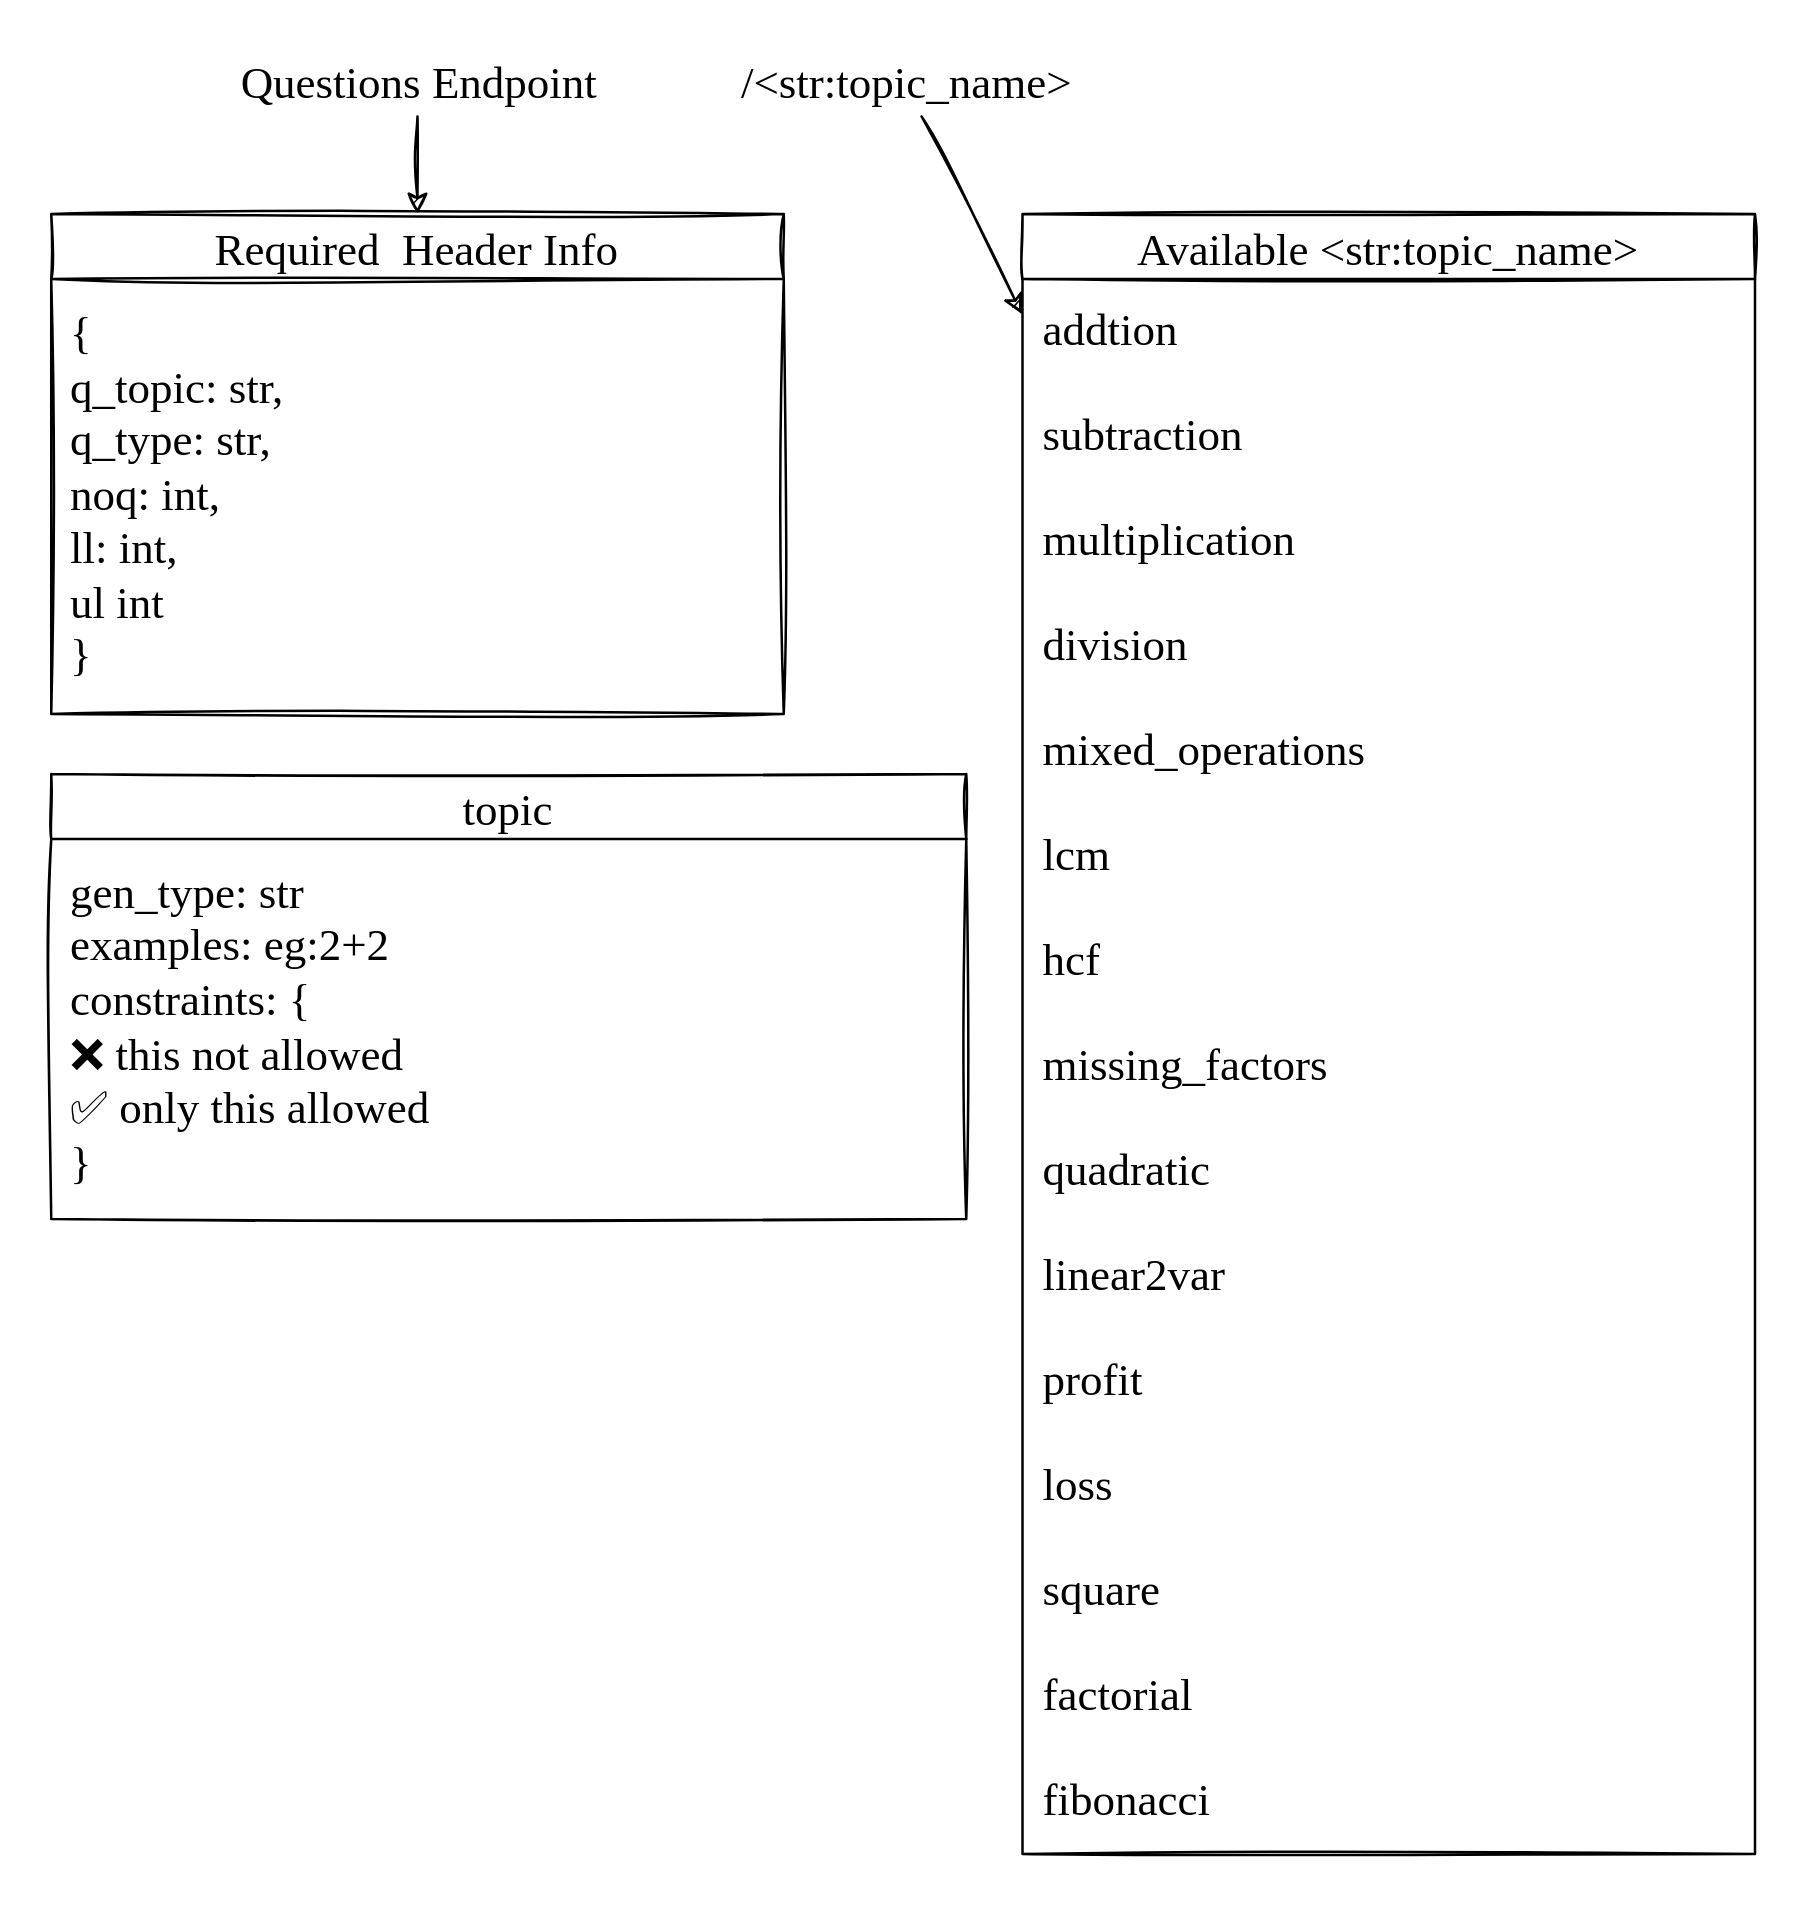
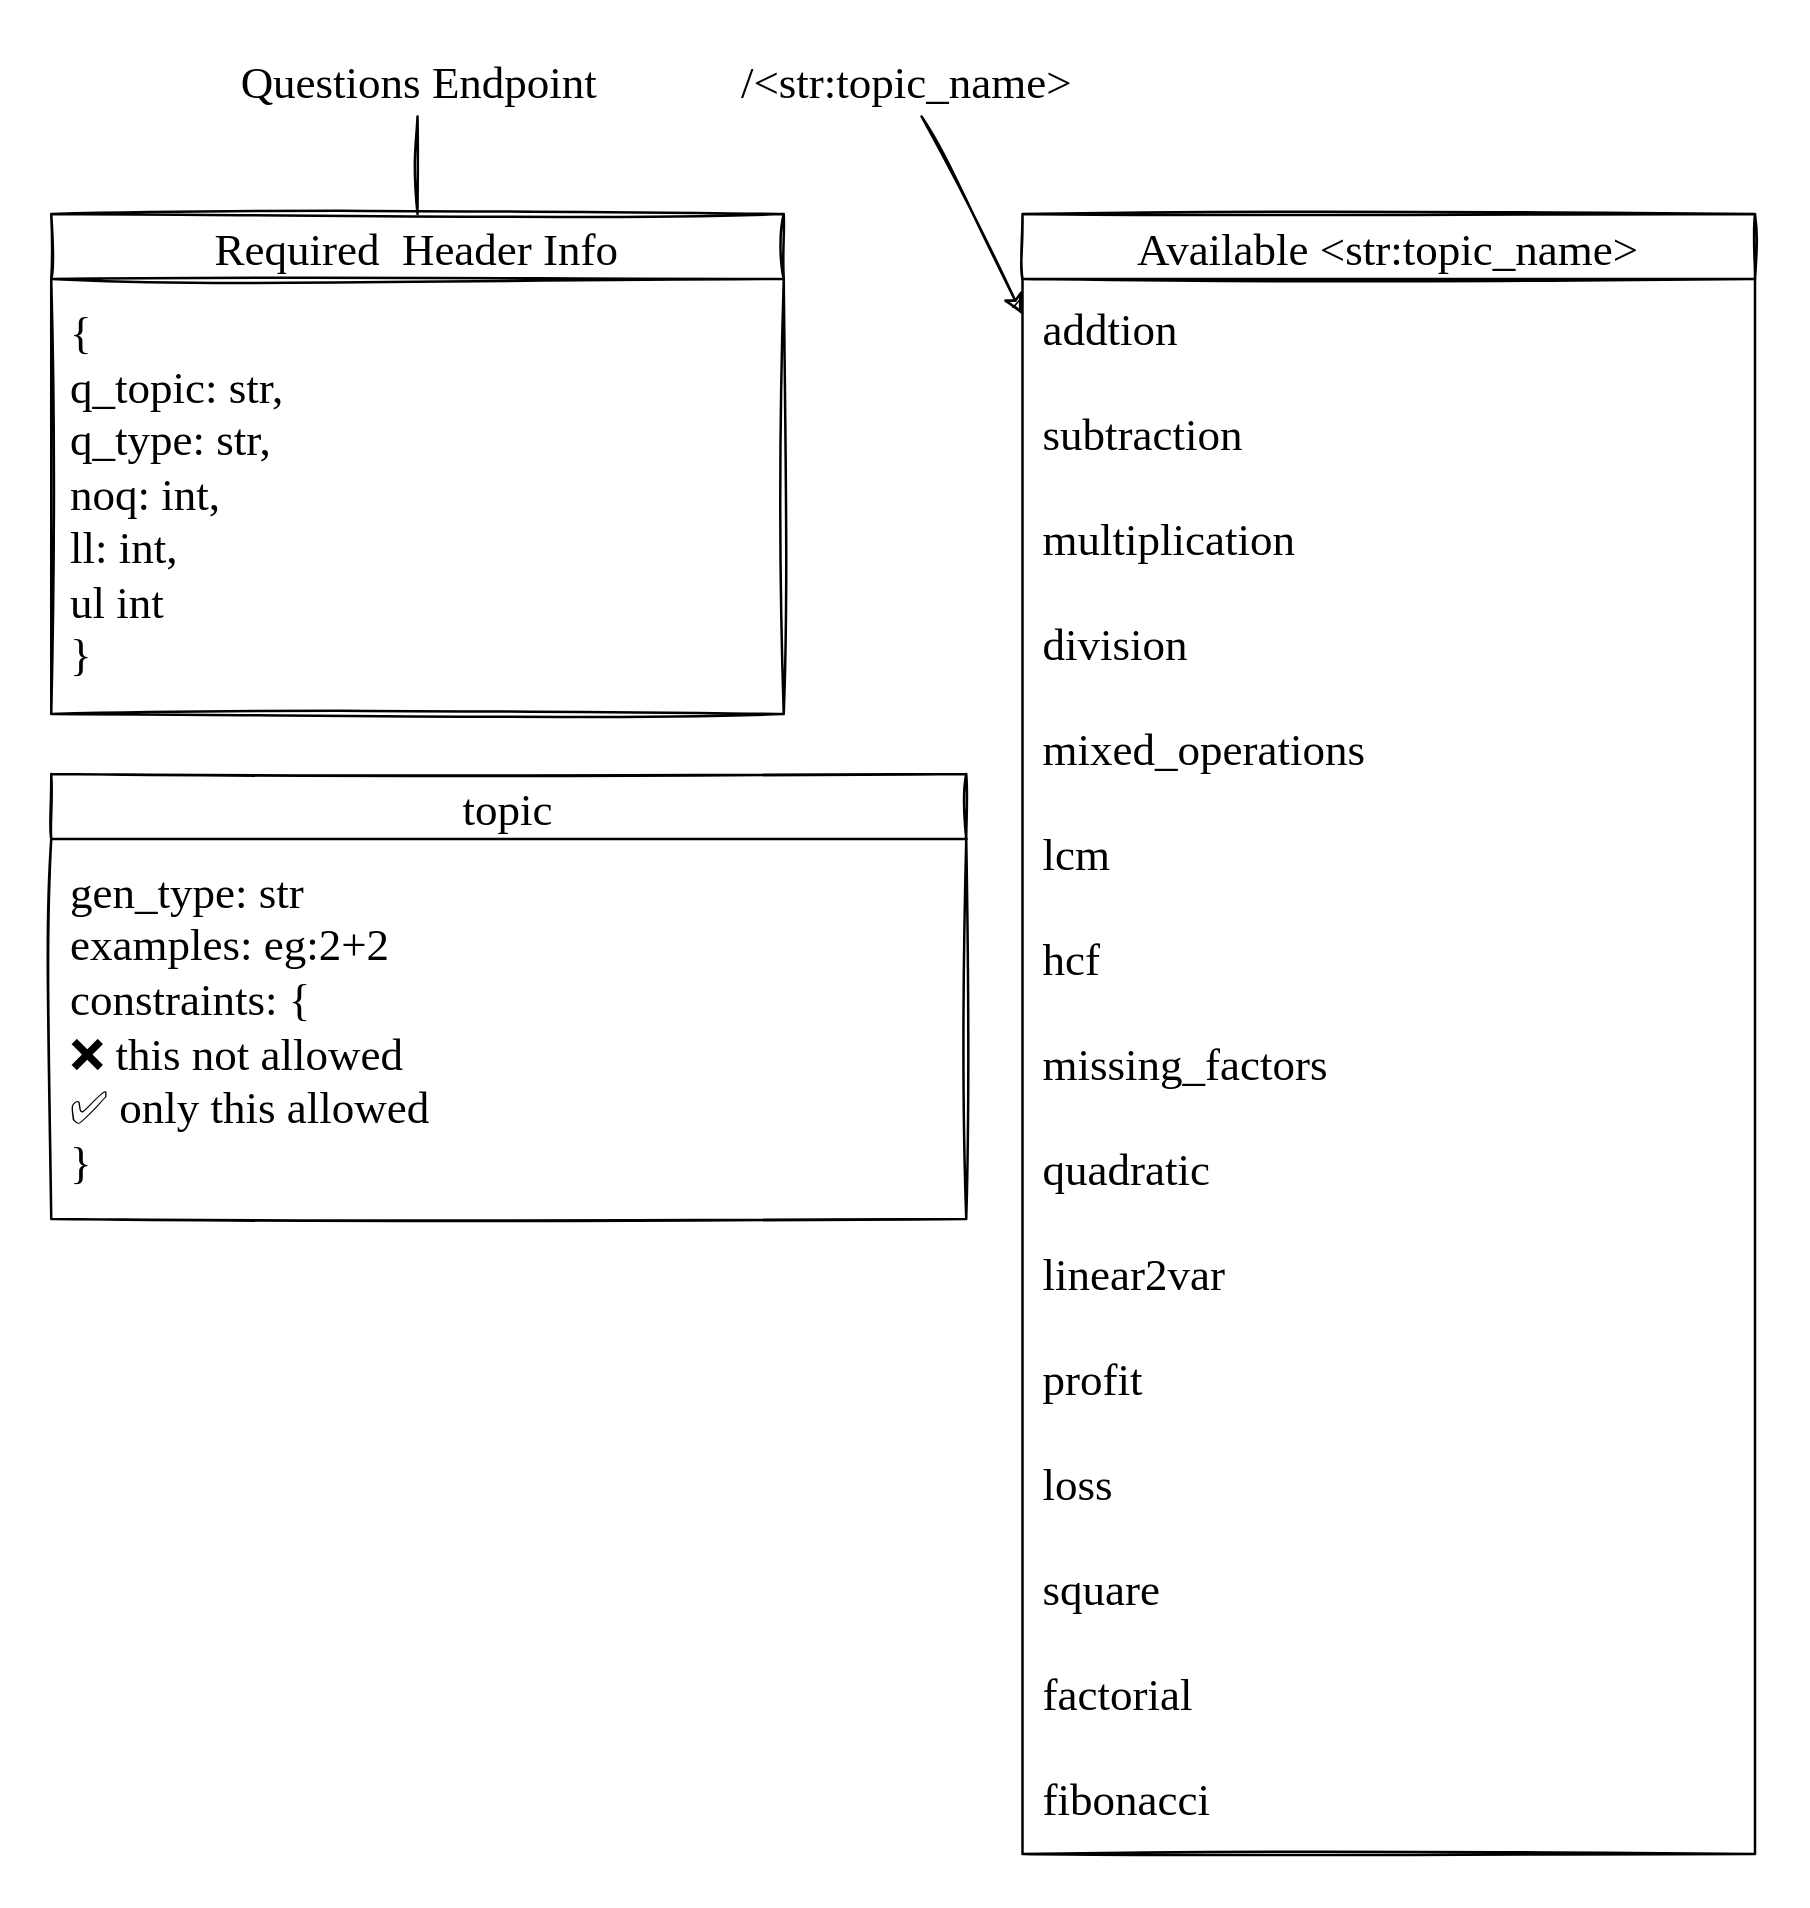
  <mxCell id="0" />
  <mxCell id="1" parent="0" />
  <mxCell id="2" value="" style="group" parent="1" vertex="1" connectable="0"><mxGeometry x="20" y="20" width="681.5" height="721" as="geometry" /></mxCell>
  <mxCell id="3" value="" style="group" parent="2" vertex="1" connectable="0"><mxGeometry x="59.5" width="362" height="26" as="geometry" /></mxCell>
  <mxCell id="4" value="Questions Endpoint" style="text;html=1;align=center;verticalAlign=middle;resizable=0;points=[];autosize=1;strokeColor=none;fillColor=none;fontSize=18;fontFamily=Comic Sans MS;comic=1;sketch=1;" parent="3" vertex="1"><mxGeometry width="174" height="26" as="geometry" /></mxCell>
  <mxCell id="5" value="/&amp;lt;str:topic_name&amp;gt;" style="text;html=1;align=center;verticalAlign=middle;resizable=0;points=[];autosize=1;strokeColor=none;fillColor=none;fontSize=18;fontFamily=Comic Sans MS;comic=1;sketch=1;" parent="3" vertex="1"><mxGeometry x="202" width="160" height="26" as="geometry" /></mxCell>
  <mxCell id="6" value="Required  Header Info" style="swimlane;fontStyle=0;childLayout=stackLayout;horizontal=1;startSize=26;fillColor=none;horizontalStack=0;resizeParent=1;resizeParentMax=0;resizeLast=0;collapsible=1;marginBottom=0;fontFamily=Comic Sans MS;fontSize=18;comic=1;sketch=1;" parent="2" vertex="1"><mxGeometry y="65" width="293" height="200" as="geometry"><mxRectangle x="112" y="194" width="217" height="26" as="alternateBounds" /></mxGeometry></mxCell>
  <mxCell id="7" value="{&lt;br&gt;q_topic: str,&lt;br&gt;q_type: str,&lt;br&gt;noq: int,&lt;br&gt;ll: int,&lt;br&gt;ul int&lt;br&gt;}" style="text;html=1;align=left;verticalAlign=middle;resizable=0;points=[];autosize=1;strokeColor=none;fillColor=none;fontSize=18;fontFamily=Comic Sans MS;spacingLeft=0;spacingRight=0;spacing=8;comic=1;sketch=1;" parent="6" vertex="1"><mxGeometry y="26" width="293" height="174" as="geometry" /></mxCell>
  <mxCell id="8" value="Available &lt;str:topic_name&gt;" style="swimlane;fontStyle=0;childLayout=stackLayout;horizontal=1;startSize=26;fillColor=none;horizontalStack=0;resizeParent=1;resizeParentMax=0;resizeLast=0;collapsible=1;marginBottom=0;fontFamily=Comic Sans MS;fontSize=18;comic=1;sketch=1;" parent="2" vertex="1"><mxGeometry x="388.5" y="65" width="293" height="656" as="geometry"><mxRectangle x="339" y="194" width="217" height="26" as="alternateBounds" /></mxGeometry></mxCell>
  <mxCell id="9" value="addtion" style="text;html=1;align=left;verticalAlign=middle;resizable=0;points=[];autosize=1;strokeColor=none;fillColor=none;fontSize=18;fontFamily=Comic Sans MS;spacingLeft=0;spacingRight=0;spacing=8;comic=1;sketch=1;" parent="8" vertex="1"><mxGeometry y="26" width="293" height="42" as="geometry" /></mxCell>
  <mxCell id="10" value="subtraction" style="text;html=1;align=left;verticalAlign=middle;resizable=0;points=[];autosize=1;strokeColor=none;fillColor=none;fontSize=18;fontFamily=Comic Sans MS;spacingLeft=0;spacingRight=0;spacing=8;comic=1;sketch=1;" parent="8" vertex="1"><mxGeometry y="68" width="293" height="42" as="geometry" /></mxCell>
  <mxCell id="11" value="multiplication" style="text;html=1;align=left;verticalAlign=middle;resizable=0;points=[];autosize=1;strokeColor=none;fillColor=none;fontSize=18;fontFamily=Comic Sans MS;spacingLeft=0;spacingRight=0;spacing=8;comic=1;sketch=1;" parent="8" vertex="1"><mxGeometry y="110" width="293" height="42" as="geometry" /></mxCell>
  <mxCell id="12" value="division" style="text;html=1;align=left;verticalAlign=middle;resizable=0;points=[];autosize=1;strokeColor=none;fillColor=none;fontSize=18;fontFamily=Comic Sans MS;spacingLeft=0;spacingRight=0;spacing=8;comic=1;sketch=1;" parent="8" vertex="1"><mxGeometry y="152" width="293" height="42" as="geometry" /></mxCell>
  <mxCell id="13" value="mixed_operations" style="text;html=1;align=left;verticalAlign=middle;resizable=0;points=[];autosize=1;strokeColor=none;fillColor=none;fontSize=18;fontFamily=Comic Sans MS;spacingLeft=0;spacingRight=0;spacing=8;comic=1;sketch=1;" parent="8" vertex="1"><mxGeometry y="194" width="293" height="42" as="geometry" /></mxCell>
  <mxCell id="14" value="lcm" style="text;html=1;align=left;verticalAlign=middle;resizable=0;points=[];autosize=1;strokeColor=none;fillColor=none;fontSize=18;fontFamily=Comic Sans MS;spacingLeft=0;spacingRight=0;spacing=8;comic=1;sketch=1;" parent="8" vertex="1"><mxGeometry y="236" width="293" height="42" as="geometry" /></mxCell>
  <mxCell id="15" value="hcf" style="text;html=1;align=left;verticalAlign=middle;resizable=0;points=[];autosize=1;strokeColor=none;fillColor=none;fontSize=18;fontFamily=Comic Sans MS;spacingLeft=0;spacingRight=0;spacing=8;comic=1;sketch=1;" parent="8" vertex="1"><mxGeometry y="278" width="293" height="42" as="geometry" /></mxCell>
  <mxCell id="16" value="missing_factors" style="text;html=1;align=left;verticalAlign=middle;resizable=0;points=[];autosize=1;strokeColor=none;fillColor=none;fontSize=18;fontFamily=Comic Sans MS;spacingLeft=0;spacingRight=0;spacing=8;comic=1;sketch=1;" parent="8" vertex="1"><mxGeometry y="320" width="293" height="42" as="geometry" /></mxCell>
  <mxCell id="17" value="quadratic" style="text;html=1;align=left;verticalAlign=middle;resizable=0;points=[];autosize=1;strokeColor=none;fillColor=none;fontSize=18;fontFamily=Comic Sans MS;spacingLeft=0;spacingRight=0;spacing=8;comic=1;sketch=1;" parent="8" vertex="1"><mxGeometry y="362" width="293" height="42" as="geometry" /></mxCell>
  <mxCell id="18" value="linear2var" style="text;html=1;align=left;verticalAlign=middle;resizable=0;points=[];autosize=1;strokeColor=none;fillColor=none;fontSize=18;fontFamily=Comic Sans MS;spacingLeft=0;spacingRight=0;spacing=8;comic=1;sketch=1;" parent="8" vertex="1"><mxGeometry y="404" width="293" height="42" as="geometry" /></mxCell>
  <mxCell id="19" value="profit" style="text;html=1;align=left;verticalAlign=middle;resizable=0;points=[];autosize=1;strokeColor=none;fillColor=none;fontSize=18;fontFamily=Comic Sans MS;spacingLeft=0;spacingRight=0;spacing=8;comic=1;sketch=1;" parent="8" vertex="1"><mxGeometry y="446" width="293" height="42" as="geometry" /></mxCell>
  <mxCell id="20" value="loss" style="text;html=1;align=left;verticalAlign=middle;resizable=0;points=[];autosize=1;strokeColor=none;fillColor=none;fontSize=18;fontFamily=Comic Sans MS;spacingLeft=0;spacingRight=0;spacing=8;comic=1;sketch=1;" parent="8" vertex="1"><mxGeometry y="488" width="293" height="42" as="geometry" /></mxCell>
  <mxCell id="21" value="square" style="text;html=1;align=left;verticalAlign=middle;resizable=0;points=[];autosize=1;strokeColor=none;fillColor=none;fontSize=18;fontFamily=Comic Sans MS;spacingLeft=0;spacingRight=0;spacing=8;comic=1;sketch=1;" parent="8" vertex="1"><mxGeometry y="530" width="293" height="42" as="geometry" /></mxCell>
  <mxCell id="22" value="factorial" style="text;html=1;align=left;verticalAlign=middle;resizable=0;points=[];autosize=1;strokeColor=none;fillColor=none;fontSize=18;fontFamily=Comic Sans MS;spacingLeft=0;spacingRight=0;spacing=8;comic=1;sketch=1;" parent="8" vertex="1"><mxGeometry y="572" width="293" height="42" as="geometry" /></mxCell>
  <mxCell id="23" value="fibonacci" style="text;html=1;align=left;verticalAlign=middle;resizable=0;points=[];autosize=1;strokeColor=none;fillColor=none;fontSize=18;fontFamily=Comic Sans MS;spacingLeft=0;spacingRight=0;spacing=8;comic=1;sketch=1;" parent="8" vertex="1"><mxGeometry y="614" width="293" height="42" as="geometry" /></mxCell>
  <mxCell id="24" style="rounded=0;comic=1;sketch=1;orthogonalLoop=1;jettySize=auto;html=1;fontFamily=Comic Sans MS;fontSize=18;" parent="2" source="5" target="8" edge="1"><mxGeometry relative="1" as="geometry" /></mxCell>
- <mxCell id="25" style="rounded=0;comic=1;sketch=1;orthogonalLoop=1;jettySize=auto;html=1;fontFamily=Comic Sans MS;fontSize=18;" parent="2" source="4" target="6" edge="1"><mxGeometry relative="1" as="geometry" /></mxCell>
+ <mxCell id="25" style="rounded=0;comic=1;sketch=1;orthogonalLoop=1;jettySize=auto;html=1;fontFamily=Comic Sans MS;fontSize=18;endArrow=none;" parent="2" source="4" target="6" edge="1"><mxGeometry relative="1" as="geometry" /></mxCell>
  <mxCell id="26" value="topic" style="swimlane;fontStyle=0;childLayout=stackLayout;horizontal=1;startSize=26;fillColor=none;horizontalStack=0;resizeParent=1;resizeParentMax=0;resizeLast=0;collapsible=1;marginBottom=0;fontFamily=Comic Sans MS;fontSize=18;comic=1;sketch=1;" parent="2" vertex="1"><mxGeometry y="289" width="366" height="178" as="geometry"><mxRectangle x="127" y="504" width="217" height="26" as="alternateBounds" /></mxGeometry></mxCell>
  <mxCell id="27" value="gen_type: str&lt;br&gt;examples: eg:2+2&lt;br&gt;constraints: {&lt;br&gt;❌ this not allowed&lt;br&gt;✅ only this allowed&lt;br&gt;}" style="text;html=1;align=left;verticalAlign=middle;resizable=0;points=[];autosize=1;strokeColor=none;fillColor=none;fontSize=18;fontFamily=Comic Sans MS;spacingLeft=0;spacingRight=0;spacing=8;comic=1;sketch=1;" parent="26" vertex="1"><mxGeometry y="26" width="366" height="152" as="geometry" /></mxCell>
